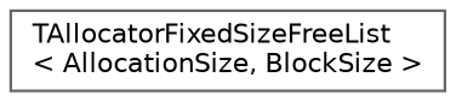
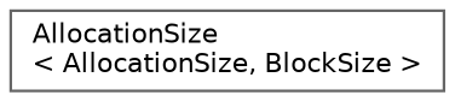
  digraph {
    rankdir=LR
-   n1 [color=grey40 fillcolor=white fontname=Helvetica fontsize=10 height=0.2 label="TAllocatorFixedSizeFreeList\l\< AllocationSize, BlockSize \>" shape=box style=filled width=0.4]
+   n1 [color=grey40 fillcolor=white fontname=Helvetica fontsize=10 height=0.2 label="AllocationSize\l\< AllocationSize, BlockSize \>" shape=box style=filled width=0.4]
  }
